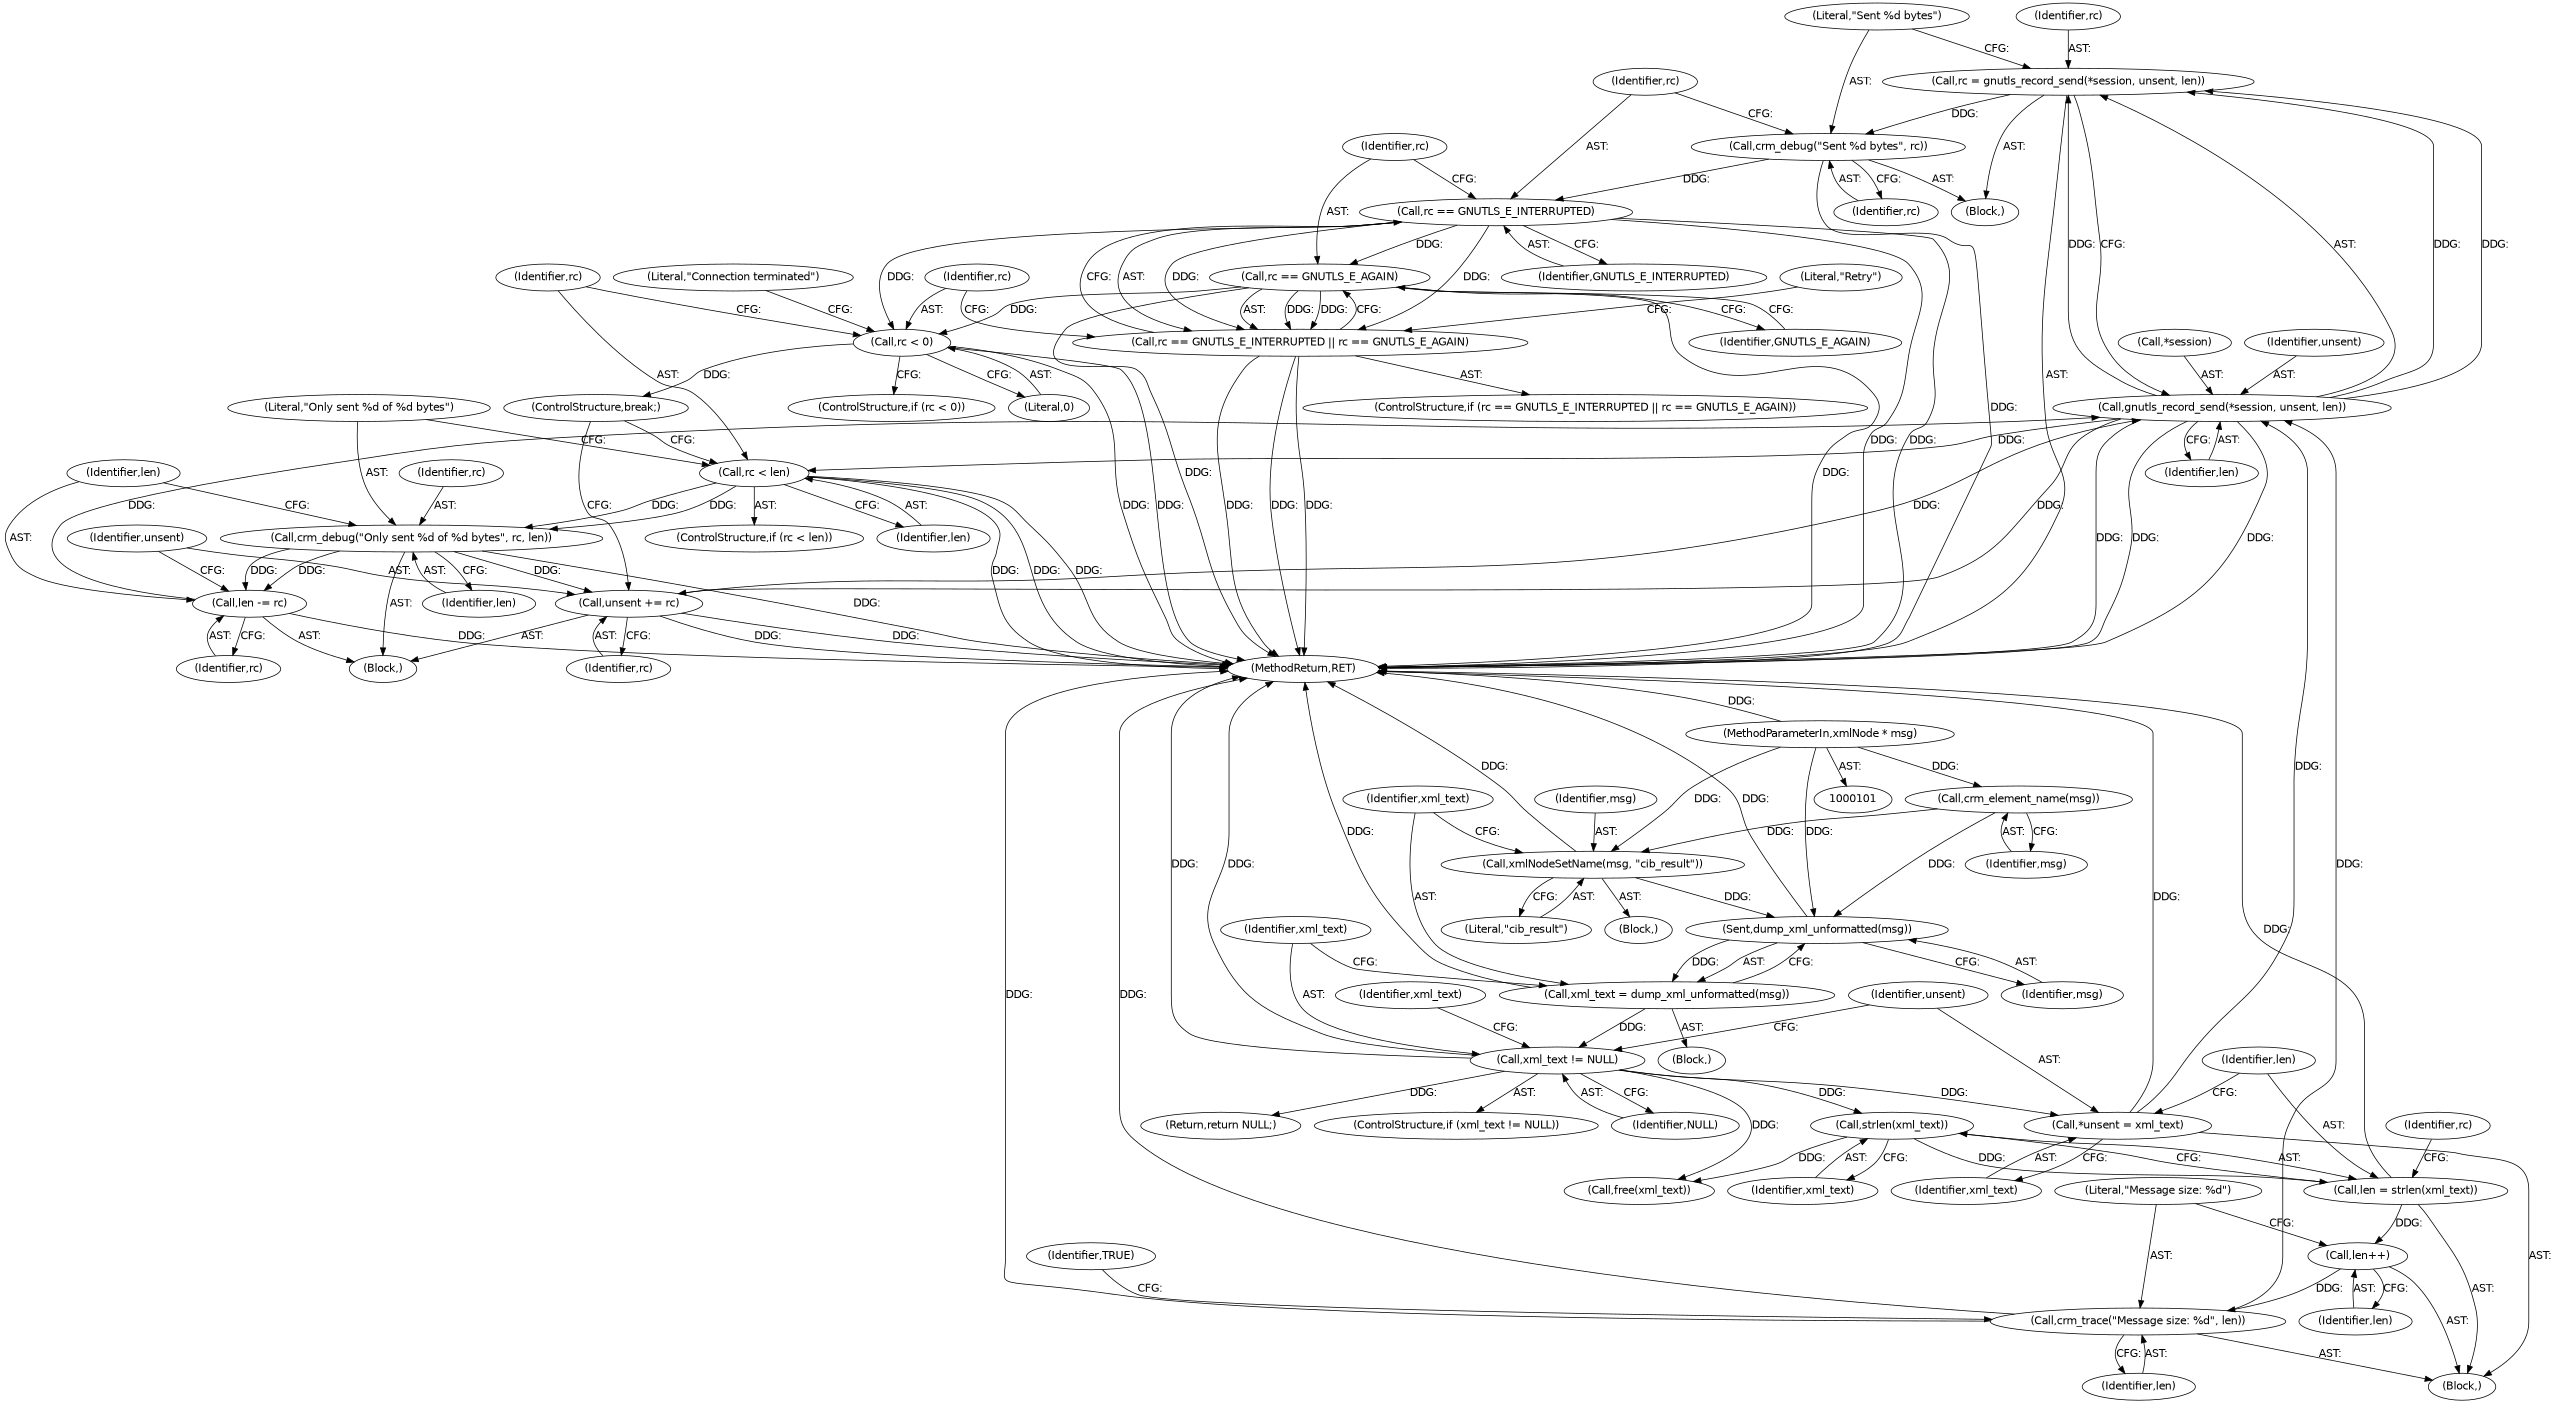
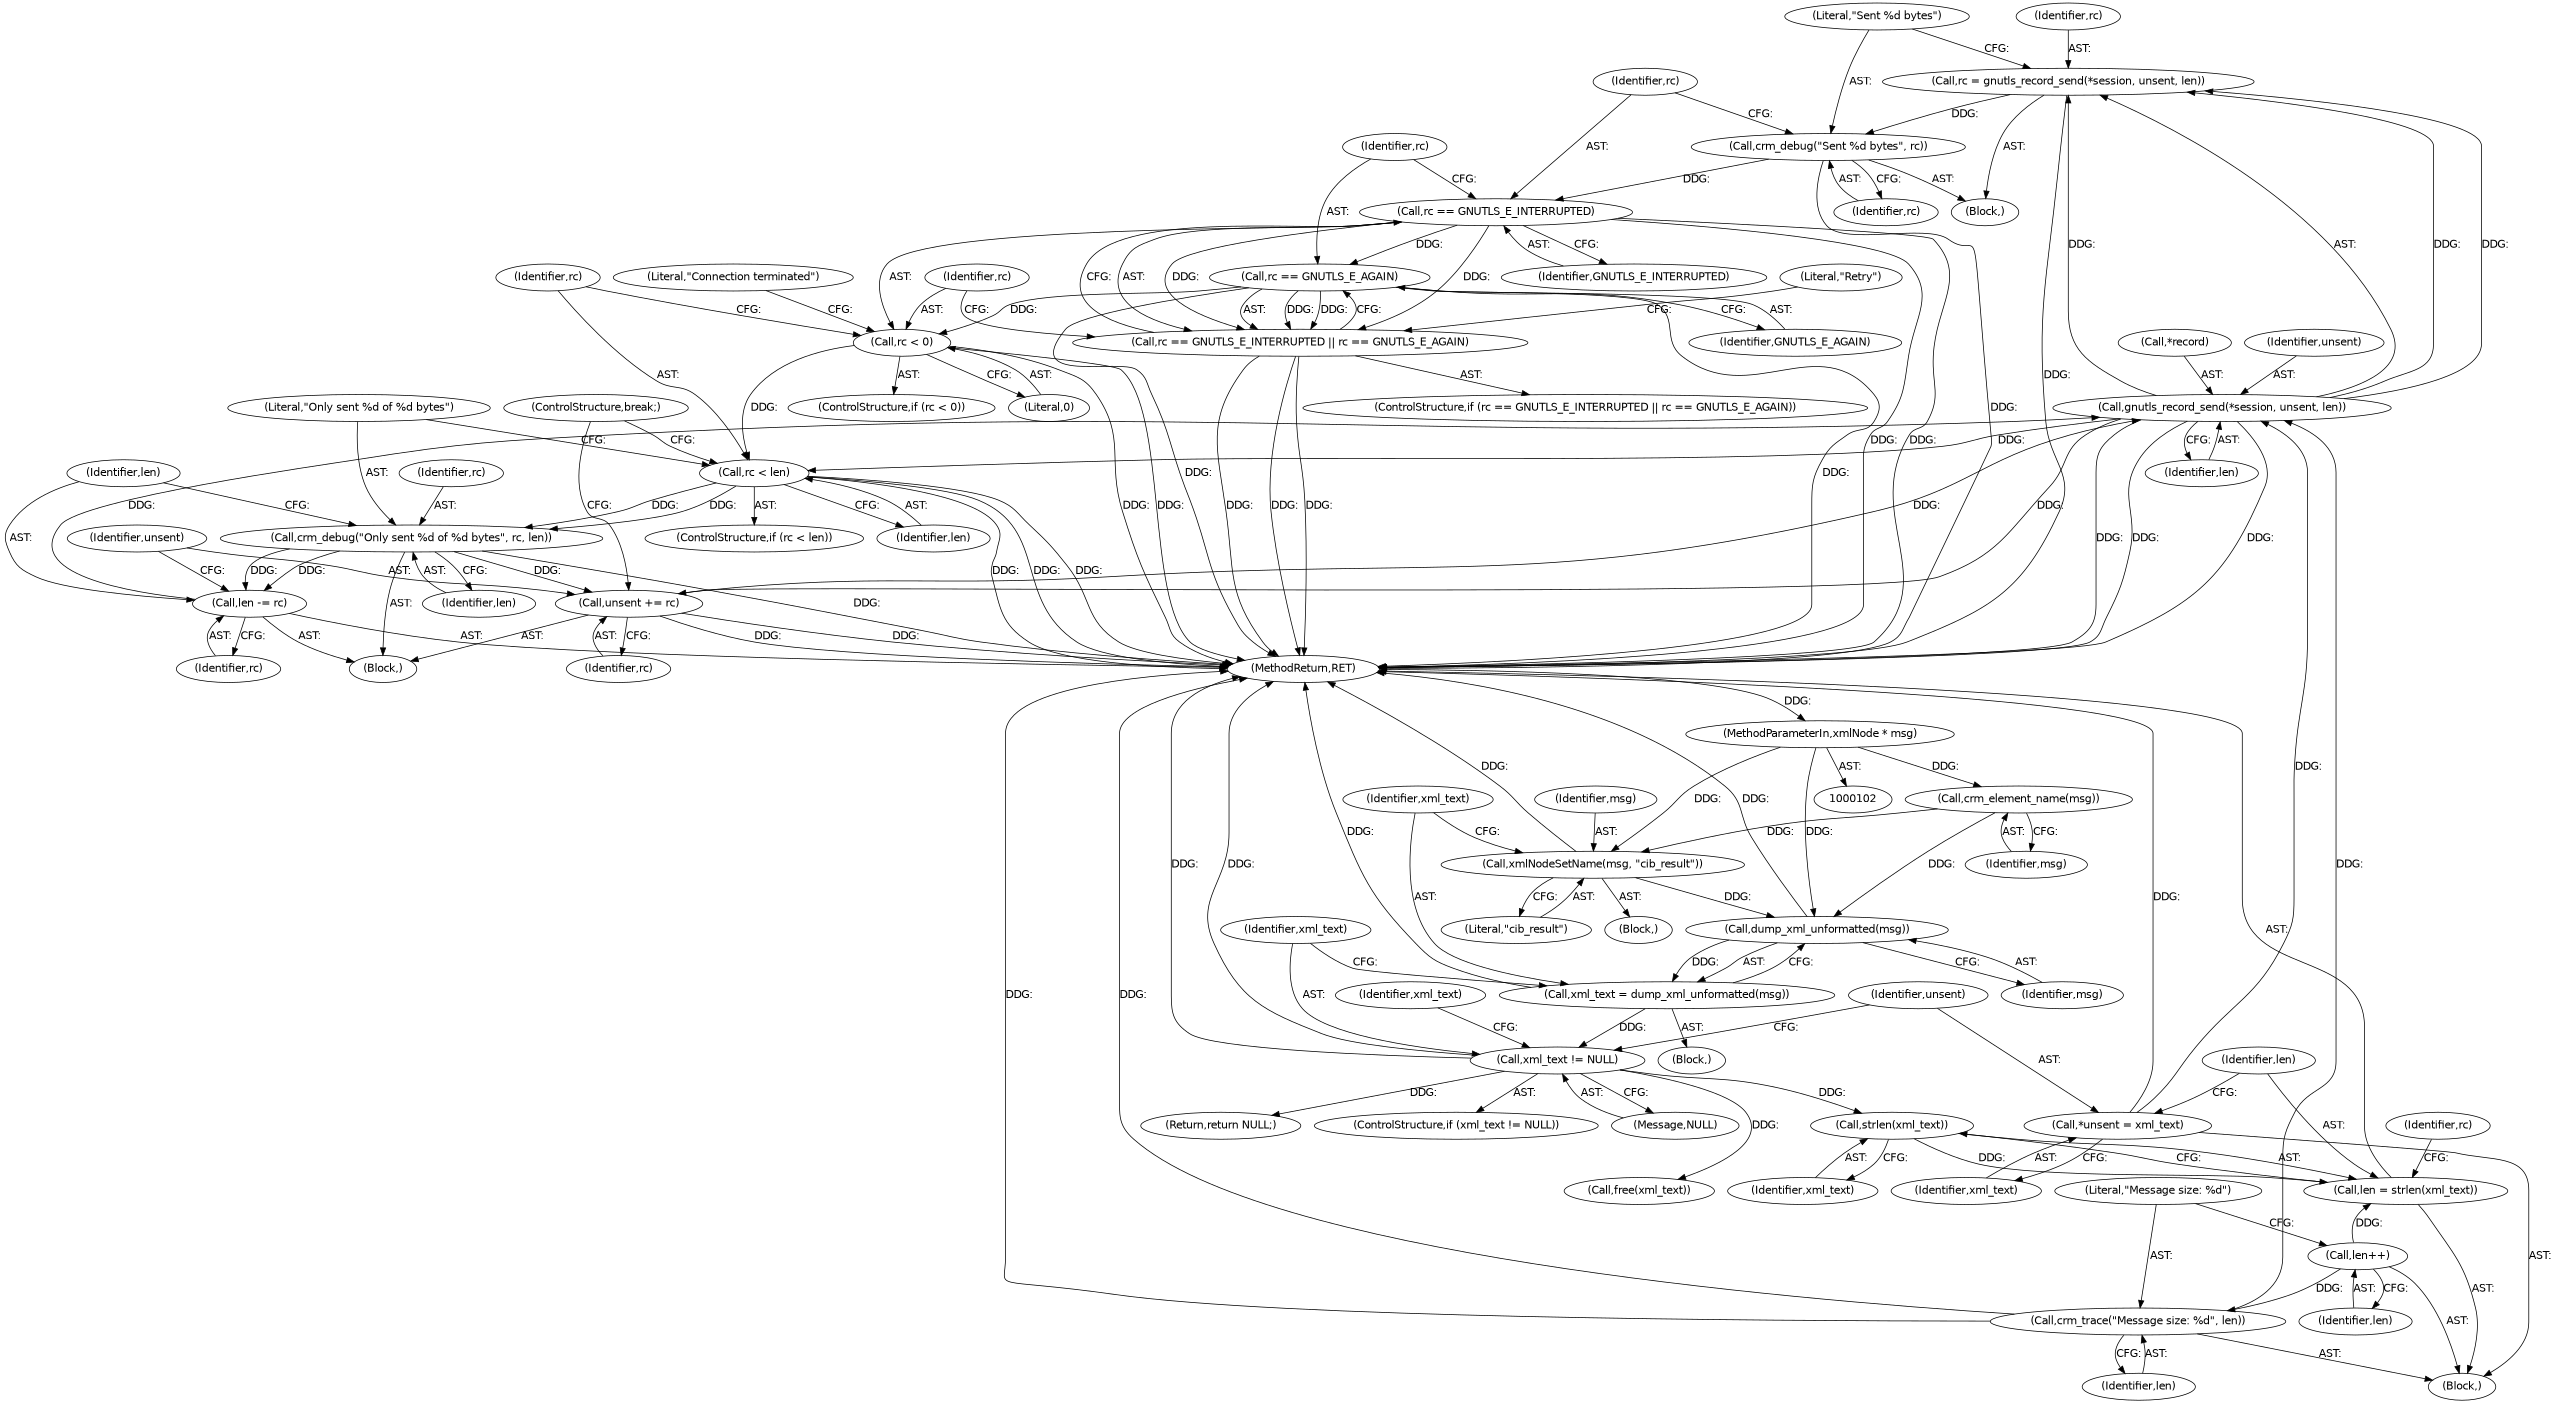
  digraph {
    fontname="DejaVu Sans"
    node [fontname="DejaVu Sans"]
    edge [fontname="DejaVu Sans"]
    n1 [label="(Call,rc = gnutls_record_send(*session, unsent, len))"]
    n2 [label="(Call,gnutls_record_send(*session, unsent, len))"]
    n3 [label="(Call,crm_debug(\"Sent %d bytes\", rc))"]
    n4 [label="(Block,)"]
    n5 [label="(MethodReturn,RET)"]
    n6 [label="(Call,unsent += rc)"]
    n7 [label="(Call,rc < len)"]
    n8 [label="(Identifier,len)"]
    n9 [label="(Call,rc == GNUTLS_E_INTERRUPTED)"]
    n10 [label="(Identifier,rc)"]
    n11 [label="(Identifier,rc)"]
    n12 [label="(Block,)"]
    n13 [label="(Call,crm_debug(\"Only sent %d of %d bytes\", rc, len))"]
    n14 [label="(ControlStructure,if (rc < len))"]
    n15 [label="(Identifier,len)"]
    n16 [label="(Call,len -= rc)"]
    n17 [label="(Identifier,len)"]
    n18 [label="(Identifier,rc)"]
    n19 [label="(Call,rc < 0)"]
    n20 [label="(Literal,0)"]
    n21 [label="(ControlStructure,if (rc < 0))"]
    n22 [label="(Call,rc == GNUTLS_E_AGAIN)"]
    n23 [label="(Call,rc == GNUTLS_E_INTERRUPTED || rc == GNUTLS_E_AGAIN)"]
    n24 [label="(Identifier,GNUTLS_E_AGAIN)"]
    n25 [label="(ControlStructure,if (rc == GNUTLS_E_INTERRUPTED || rc == GNUTLS_E_AGAIN))"]
    n26 [label="(Identifier,GNUTLS_E_INTERRUPTED)"]
    n27 [label="(Call,*unsent = xml_text)"]
    n28 [label="(Identifier,xml_text)"]
    n29 [label="(Block,)"]
    n30 [label="(Call,xml_text != NULL)"]
    n31 [label="(Call,strlen(xml_text))"]
    n32 [label="(Return,return NULL;)"]
    n33 [label="(ControlStructure,if (xml_text != NULL))"]
-   n34 [label="(Identifier,NULL)"]
+   n34 [label="(Message,NULL)"]
    n35 [label="(Call,free(xml_text))"]
    n36 [label="(Call,len = strlen(xml_text))"]
    n37 [label="(Identifier,xml_text)"]
    n38 [label="(Call,xml_text = dump_xml_unformatted(msg))"]
-   n39 [label="(Sent,dump_xml_unformatted(msg))"]
+   n39 [label="(Call,dump_xml_unformatted(msg))"]
    n40 [label="(Block,)"]
    n41 [label="(Identifier,msg)"]
    n42 [label="(Call,crm_element_name(msg))"]
    n43 [label="(Call,xmlNodeSetName(msg, \"cib_result\"))"]
    n44 [label="(Identifier,msg)"]
    n45 [label="(Block,)"]
    n46 [label="(Literal,\"cib_result\")"]
    n47 [label="(MethodParameterIn,xmlNode * msg)"]
-   1000101
+   1000101 [label=1000102]
    n49 [label="(Call,crm_trace(\"Message size: %d\", len))"]
    n50 [label="(Identifier,len)"]
    n51 [label="(Call,len++)"]
    n52 [label="(Identifier,len)"]
    n53 [label="(Literal,\"Only sent %d of %d bytes\")"]
    n54 [label="(Literal,\"Sent %d bytes\")"]
    n55 [label="(Identifier,xml_text)"]
    n56 [label="(Identifier,rc)"]
    n57 [label="(Identifier,len)"]
    n58 [label="(Identifier,rc)"]
    n59 [label="(Literal,\"Retry\")"]
-   n60 [label="(Call,*session)"]
+   n60 [label="(Call,*record)"]
    n61 [label="(Identifier,rc)"]
    n62 [label="(Identifier,unsent)"]
    n63 [label="(Identifier,xml_text)"]
    n64 [label="(Identifier,rc)"]
    n65 [label="(Identifier,rc)"]
    n66 [label="(Identifier,msg)"]
    n67 [label="(Identifier,xml_text)"]
    n68 [label="(Identifier,len)"]
    n69 [label="(Identifier,unsent)"]
    n70 [label="(ControlStructure,break;)"]
    n71 [label="(Identifier,unsent)"]
    n72 [label="(Literal,\"Message size: %d\")"]
    n73 [label="(Identifier,rc)"]
    n74 [label="(Literal,\"Connection terminated\")"]
-   n75 [label="(Identifier,TRUE)"]
    n76 [label="(Identifier,rc)"]
-   n1 -> n2 [label="CFG: "]
    n1 -> n3 [label="DDG: "]
    n1 -> n4 [label="AST: "]
-   n1 -> n5 [label="AST: "]
+   n1 -> n5 [label="DDG: "]
    n2 -> n1 [label="AST: "]
    n2 -> n1 [label="DDG: "]
    n2 -> n1 [label="DDG: "]
    n2 -> n1 [label="DDG: "]
    n2 -> n5 [label="DDG: "]
    n2 -> n5 [label="DDG: "]
    n2 -> n5 [label="DDG: "]
    n2 -> n6 [label="DDG: "]
    n2 -> n7 [label="DDG: "]
    n2 -> n8 [label="CFG: "]
    n3 -> n4 [label="AST: "]
    n3 -> n5 [label="DDG: "]
    n3 -> n9 [label="DDG: "]
    n3 -> n10 [label="CFG: "]
    n6 -> n2 [label="DDG: "]
    n6 -> n5 [label="DDG: "]
    n6 -> n5 [label="DDG: "]
    n6 -> n11 [label="CFG: "]
    n6 -> n12 [label="AST: "]
    n7 -> n5 [label="DDG: "]
    n7 -> n5 [label="DDG: "]
    n7 -> n5 [label="DDG: "]
    n7 -> n13 [label="DDG: "]
    n7 -> n13 [label="DDG: "]
    n7 -> n14 [label="AST: "]
    n7 -> n15 [label="CFG: "]
    n8 -> n2 [label="AST: "]
    n9 -> n5 [label="DDG: "]
    n9 -> n5 [label="DDG: "]
-   n9 -> n19 [label="DDG: "]
+   n9 -> n19 [label="AST: "]
    n9 -> n22 [label="DDG: "]
    n9 -> n23 [label="AST: "]
    n9 -> n23 [label="DDG: "]
    n9 -> n23 [label="DDG: "]
    n9 -> n26 [label="CFG: "]
    n10 -> n3 [label="AST: "]
    n11 -> n6 [label="AST: "]
    n13 -> n5 [label="DDG: "]
    n13 -> n6 [label="DDG: "]
    n13 -> n12 [label="AST: "]
    n13 -> n16 [label="DDG: "]
    n13 -> n16 [label="DDG: "]
    n13 -> n17 [label="CFG: "]
    n15 -> n7 [label="AST: "]
    n16 -> n2 [label="DDG: "]
-   n16 -> n5 [label="DDG: "]
+   n16 -> n5 [label="AST: "]
    n16 -> n12 [label="AST: "]
    n16 -> n18 [label="CFG: "]
    n17 -> n13 [label="AST: "]
    n18 -> n16 [label="AST: "]
    n19 -> n5 [label="DDG: "]
    n19 -> n5 [label="DDG: "]
-   n19 -> n70 [label="DDG: "]
+   n19 -> n7 [label="DDG: "]
    n19 -> n20 [label="CFG: "]
-   n19 -> n21 [label="CFG: "]
+   n19 -> n21 [label="AST: "]
    n20 -> n19 [label="AST: "]
    n22 -> n5 [label="DDG: "]
    n22 -> n5 [label="DDG: "]
    n22 -> n19 [label="DDG: "]
    n22 -> n23 [label="AST: "]
    n22 -> n23 [label="DDG: "]
    n22 -> n23 [label="DDG: "]
    n22 -> n24 [label="CFG: "]
    n23 -> n5 [label="DDG: "]
    n23 -> n5 [label="DDG: "]
    n23 -> n5 [label="DDG: "]
    n23 -> n9 [label="CFG: "]
    n23 -> n22 [label="CFG: "]
    n23 -> n25 [label="AST: "]
-   n24 -> n22 [label="CFG: "]
+   n24 -> n22 [label="AST: "]
    n26 -> n9 [label="AST: "]
    n27 -> n2 [label="DDG: "]
    n27 -> n5 [label="DDG: "]
    n27 -> n28 [label="CFG: "]
    n27 -> n29 [label="AST: "]
    n28 -> n27 [label="AST: "]
    n30 -> n5 [label="DDG: "]
    n30 -> n5 [label="DDG: "]
-   n30 -> n27 [label="DDG: "]
    n30 -> n31 [label="DDG: "]
    n30 -> n32 [label="DDG: "]
    n30 -> n33 [label="AST: "]
    n30 -> n34 [label="CFG: "]
    n30 -> n35 [label="DDG: "]
-   n31 -> n35 [label="DDG: "]
    n31 -> n36 [label="AST: "]
    n31 -> n36 [label="DDG: "]
    n31 -> n37 [label="CFG: "]
    n34 -> n30 [label="AST: "]
-   n36 -> n5 [label="DDG: "]
+   n36 -> n5 [label="AST: "]
    n36 -> n29 [label="AST: "]
    n36 -> n31 [label="CFG: "]
-   n36 -> n51 [label="DDG: "]
+   n51 -> n36 [label="DDG: "]
    n37 -> n31 [label="AST: "]
    n38 -> n5 [label="DDG: "]
    n38 -> n30 [label="DDG: "]
    n38 -> n39 [label="CFG: "]
    n38 -> n40 [label="AST: "]
    n39 -> n5 [label="DDG: "]
    n39 -> n38 [label="AST: "]
    n39 -> n38 [label="DDG: "]
    n39 -> n41 [label="CFG: "]
    n41 -> n39 [label="AST: "]
    n42 -> n39 [label="DDG: "]
    n42 -> n43 [label="DDG: "]
    n42 -> n44 [label="CFG: "]
    n43 -> n5 [label="DDG: "]
    n43 -> n39 [label="DDG: "]
    n43 -> n45 [label="AST: "]
    n43 -> n46 [label="CFG: "]
    n44 -> n42 [label="AST: "]
    n46 -> n43 [label="AST: "]
-   n47 -> n5 [label="DDG: "]
+   n5 -> n47 [label="DDG: "]
    n47 -> n39 [label="DDG: "]
    n47 -> n42 [label="DDG: "]
    n47 -> n43 [label="DDG: "]
    n47 -> 1000101 [label="AST: "]
    n49 -> n2 [label="DDG: "]
    n49 -> n5 [label="DDG: "]
    n49 -> n5 [label="DDG: "]
    n49 -> n29 [label="AST: "]
    n49 -> n50 [label="CFG: "]
    n50 -> n49 [label="AST: "]
    n51 -> n29 [label="AST: "]
    n51 -> n49 [label="DDG: "]
    n51 -> n52 [label="CFG: "]
    n52 -> n51 [label="AST: "]
    n53 -> n7 [label="CFG: "]
    n53 -> n13 [label="AST: "]
    n54 -> n1 [label="CFG: "]
    n54 -> n3 [label="AST: "]
    n55 -> n38 [label="AST: "]
    n55 -> n43 [label="CFG: "]
    n56 -> n19 [label="AST: "]
    n56 -> n23 [label="CFG: "]
    n57 -> n13 [label="CFG: "]
    n57 -> n16 [label="AST: "]
    n58 -> n36 [label="CFG: "]
    n59 -> n23 [label="CFG: "]
    n60 -> n2 [label="AST: "]
    n61 -> n7 [label="AST: "]
    n61 -> n19 [label="CFG: "]
    n62 -> n27 [label="AST: "]
    n62 -> n30 [label="CFG: "]
    n63 -> n30 [label="CFG: "]
    n64 -> n3 [label="CFG: "]
    n64 -> n9 [label="AST: "]
    n65 -> n13 [label="AST: "]
    n66 -> n43 [label="AST: "]
    n67 -> n30 [label="AST: "]
    n67 -> n38 [label="CFG: "]
    n68 -> n27 [label="CFG: "]
    n68 -> n36 [label="AST: "]
    n69 -> n6 [label="AST: "]
    n69 -> n16 [label="CFG: "]
    n70 -> n6 [label="CFG: "]
    n70 -> n7 [label="CFG: "]
    n71 -> n2 [label="AST: "]
    n72 -> n49 [label="AST: "]
    n72 -> n51 [label="CFG: "]
    n73 -> n1 [label="AST: "]
    n74 -> n19 [label="CFG: "]
-   n75 -> n49 [label="CFG: "]
    n76 -> n9 [label="CFG: "]
    n76 -> n22 [label="AST: "]
  }
